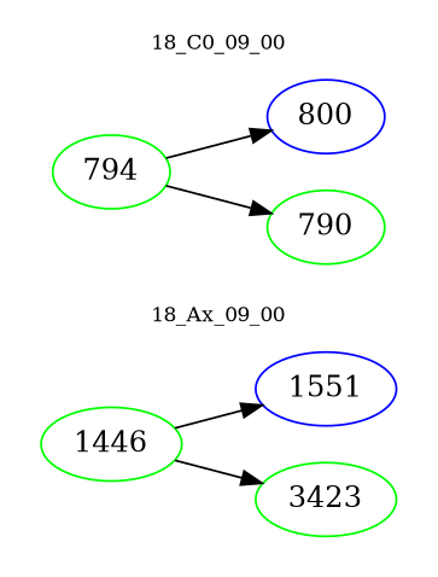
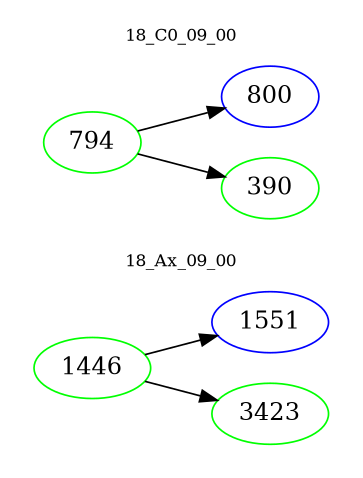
  digraph {
    rankdir=LR
    node [color=green]
    edge [color=black]
    n1 [label=1446]
    n2 [label=3423]
    n3 [color=blue label=1551]
    n4 [label=794]
-   n5 [label=790]
+   n5 [label=390]
    n6 [color=blue label=800]
    subgraph cluster_1 {
      color=white
      fontsize=10
      label="18_Ax_09_00"
      n1
      n2
      n3
    }
    subgraph cluster_2 {
      color=white
      fontsize=10
      label="18_C0_09_00"
      n4
      n5
      n6
    }
    n1 -> n2
    n1 -> n3
    n4 -> n5
    n4 -> n6
  }
